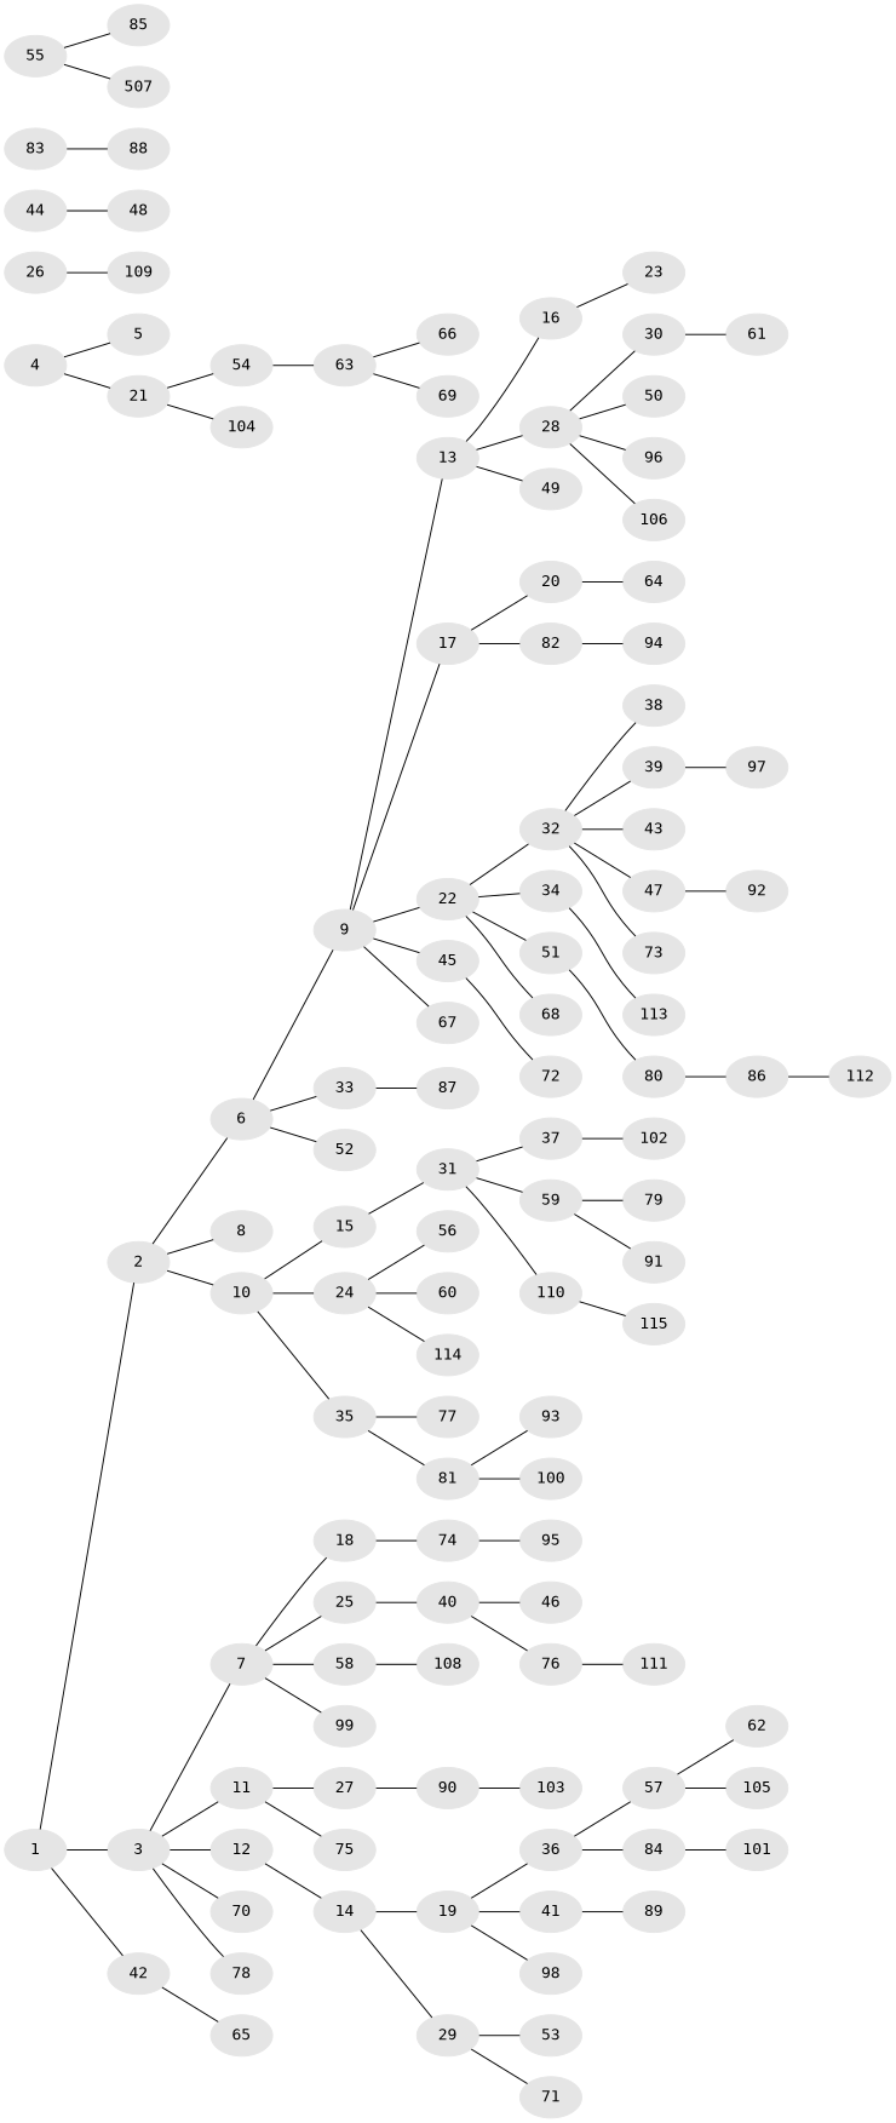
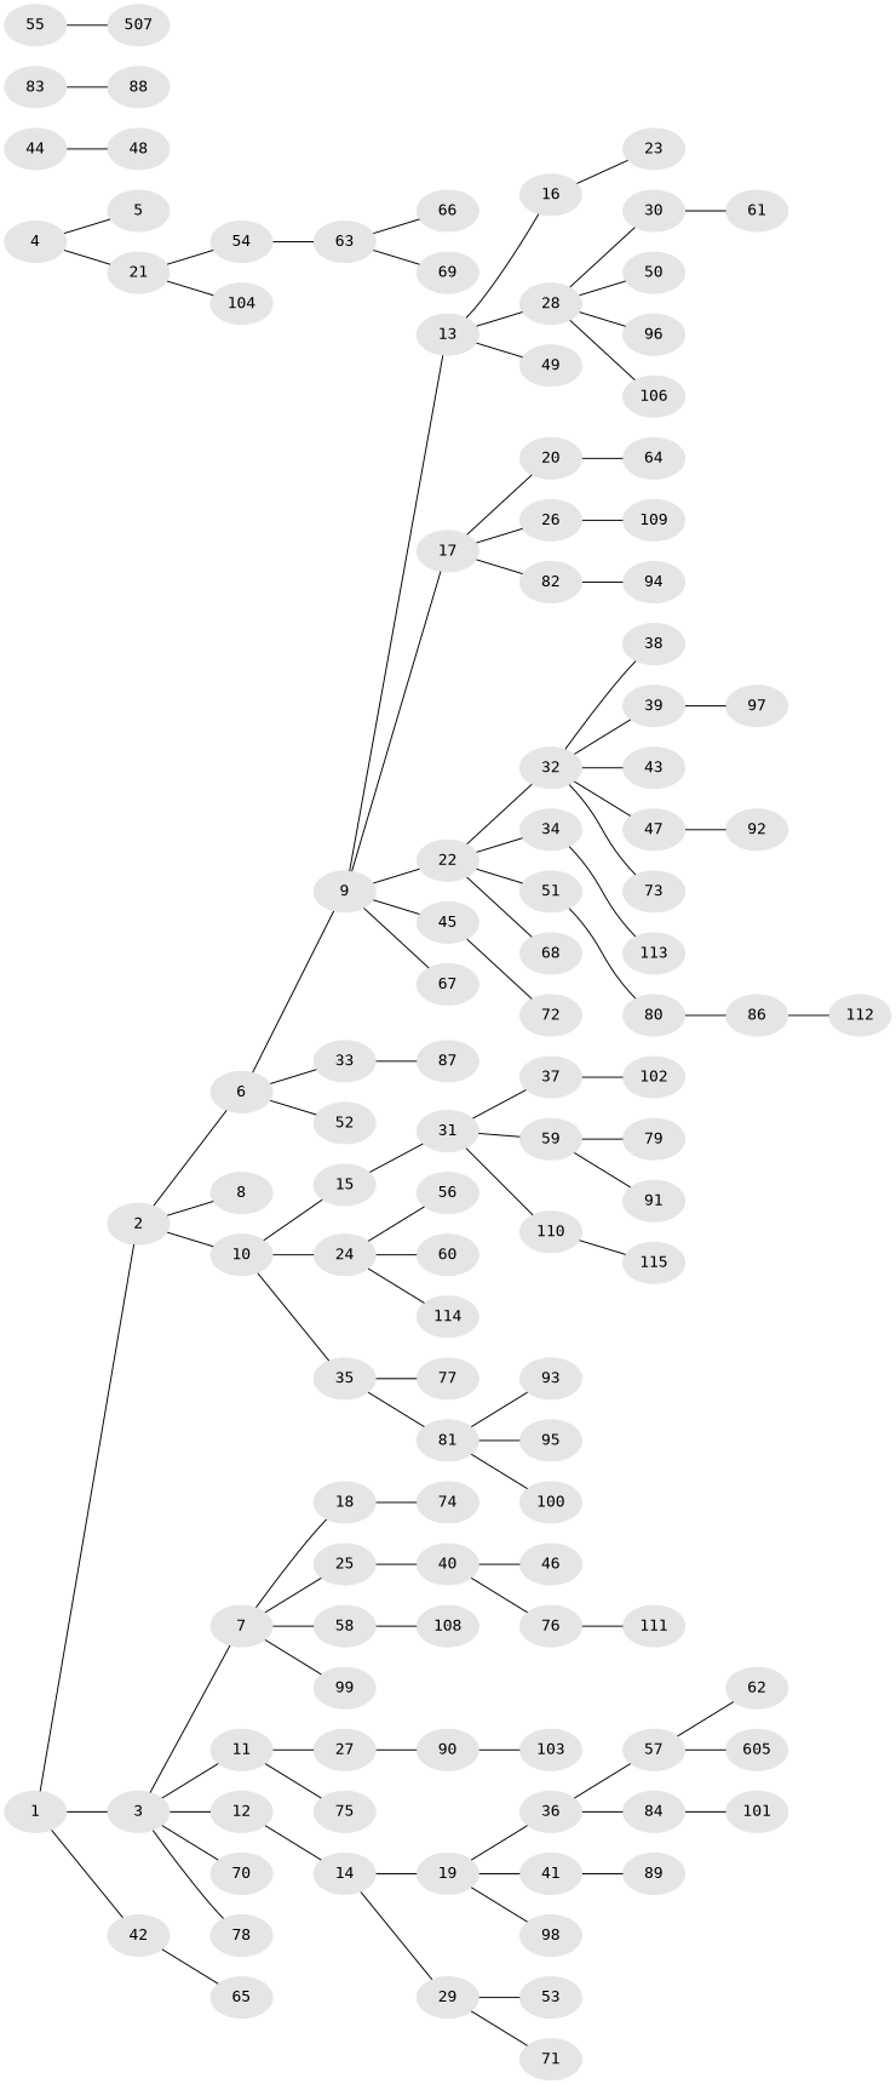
  graph {
    fontname="DejaVu Sans Mono"
    rankdir=LR
    node [color=gray90 fontname="DejaVu Sans Mono" style=filled]
    edge [fontname="DejaVu Sans Mono"]
    1
    2
    3
    42
    6
    8
    10
    7
    11
    12
    70
    78
    65
    9
    33
    52
    15
    24
    35
    4
    5
    21
    18
    25
    58
    99
    27
    75
    14
    54
    104
    13
    17
    22
    45
    67
    87
    74
    40
    108
    16
    28
    49
    20
    26
    82
    32
    34
    51
    68
    72
    31
    56
    60
    114
    77
    81
    90
    19
    29
    23
    30
    50
    96
    106
    44
    48
    36
    41
    98
    53
    71
    37
    59
    110
    83
    88
    64
    109
    94
    55
-   85
    n83 [label=507]
    57
    84
    89
    63
    38
    39
    43
    47
    73
    113
    80
    46
    76
    103
    61
    102
    79
    91
    115
    97
    92
    93
    95
    100
    62
-   105
+   105 [label=605]
    101
    111
    86
    66
    69
    112
    1 -- 2
    1 -- 3
    1 -- 42
    2 -- 6
    2 -- 8
    2 -- 10
    3 -- 7
    3 -- 11
    3 -- 12
    3 -- 70
    3 -- 78
    42 -- 65
    6 -- 9
    6 -- 33
    6 -- 52
    10 -- 15
    10 -- 24
    10 -- 35
    7 -- 18
    7 -- 25
    7 -- 58
    7 -- 99
    11 -- 27
    11 -- 75
    12 -- 14
    9 -- 13
    9 -- 17
    9 -- 22
    9 -- 45
    9 -- 67
    33 -- 87
    15 -- 31
    24 -- 56
    24 -- 60
    24 -- 114
    35 -- 77
    35 -- 81
    4 -- 5
    4 -- 21
    21 -- 54
    21 -- 104
    18 -- 74
    25 -- 40
    58 -- 108
    27 -- 90
    14 -- 19
    14 -- 29
    54 -- 63
    13 -- 16
    13 -- 28
    13 -- 49
    17 -- 20
+   17 -- 26
    17 -- 82
    22 -- 32
    22 -- 34
    22 -- 51
    22 -- 68
    45 -- 72
    40 -- 46
    40 -- 76
    16 -- 23
    28 -- 30
    28 -- 50
    28 -- 96
    28 -- 106
    20 -- 64
    26 -- 109
    82 -- 94
    32 -- 38
    32 -- 39
    32 -- 43
    32 -- 47
    32 -- 73
    34 -- 113
    51 -- 80
    31 -- 37
    31 -- 59
    31 -- 110
    81 -- 93
-   74 -- 95
+   81 -- 95
    81 -- 100
    90 -- 103
    19 -- 36
    19 -- 41
    19 -- 98
    29 -- 53
    29 -- 71
    30 -- 61
    44 -- 48
    36 -- 57
    36 -- 84
    41 -- 89
    37 -- 102
    59 -- 79
    59 -- 91
    110 -- 115
    83 -- 88
-   55 -- 85
    55 -- n83
    57 -- 62
    57 -- 105
    84 -- 101
    63 -- 66
    63 -- 69
    39 -- 97
    47 -- 92
    80 -- 86
    76 -- 111
    86 -- 112
  }
